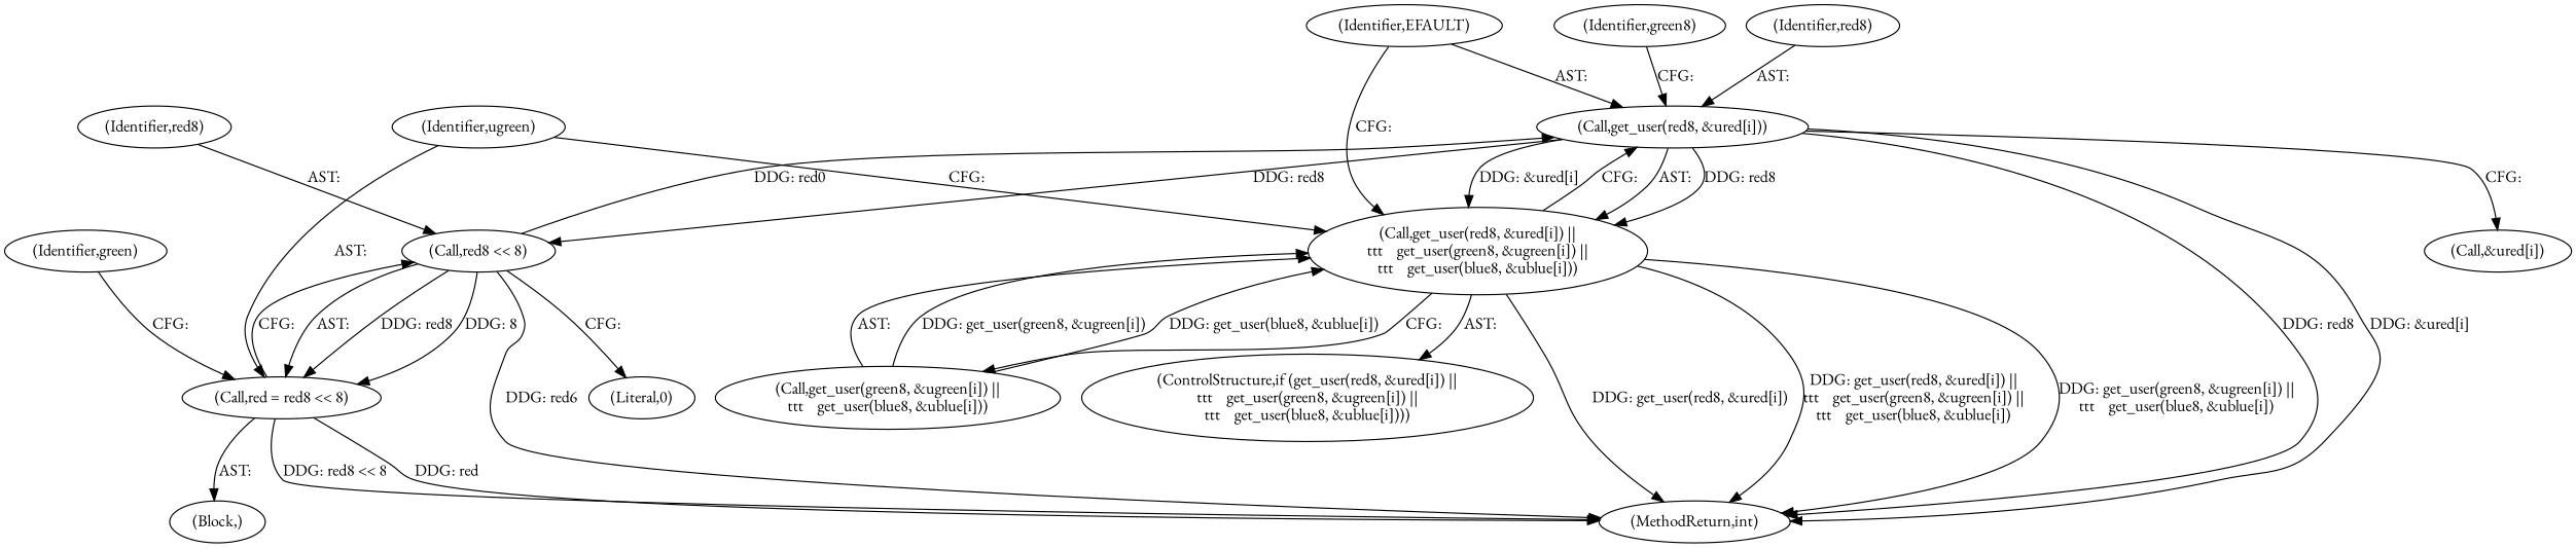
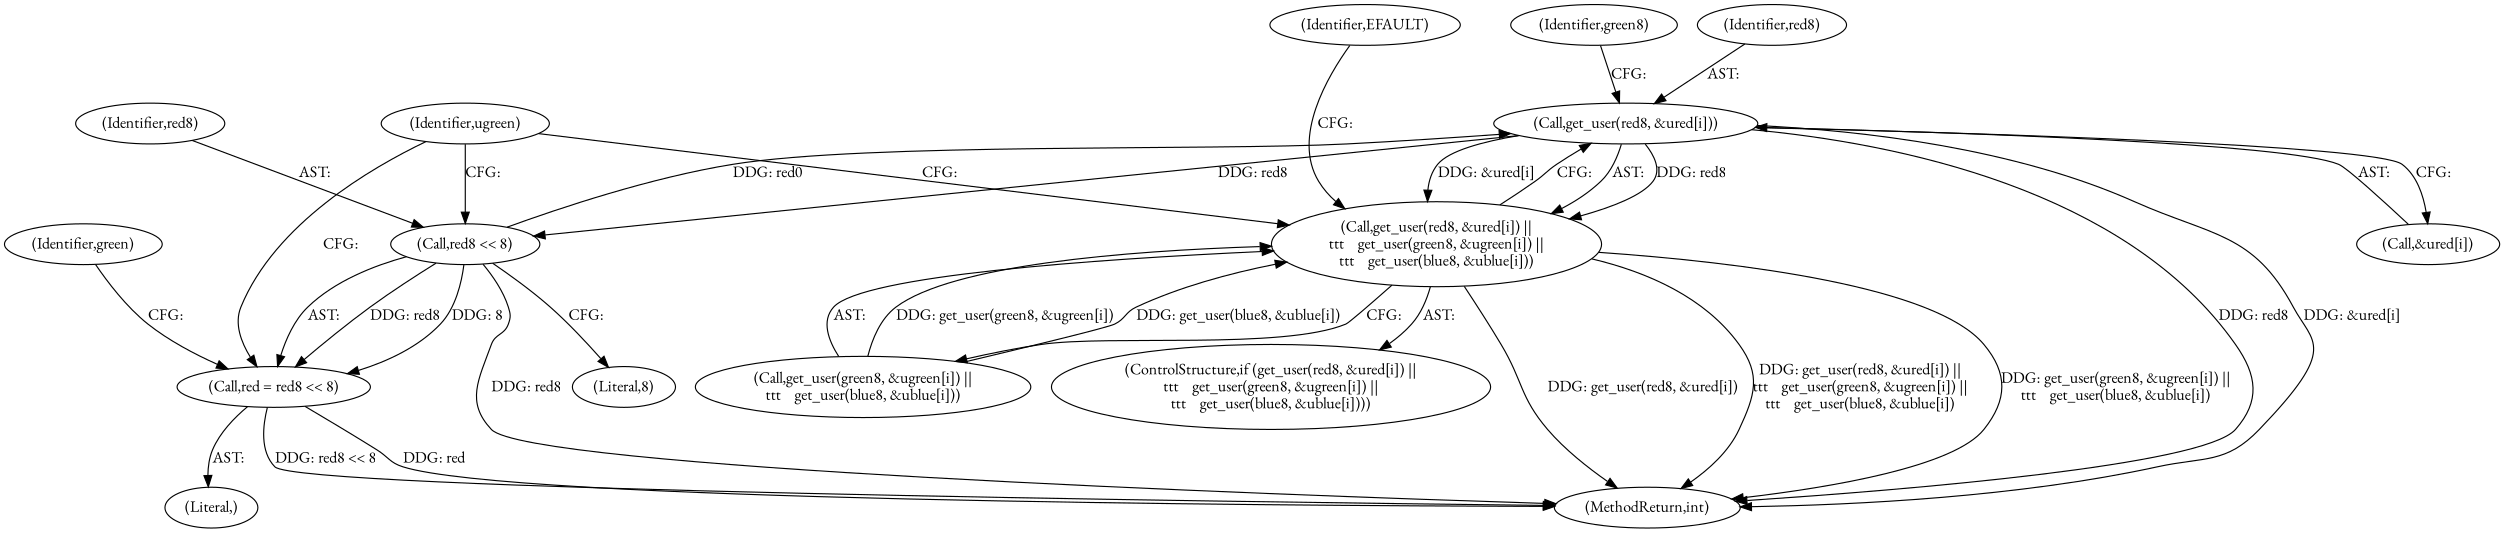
  digraph {
    fontname="EB Garamond"
    node [fontname="EB Garamond"]
    edge [fontname="EB Garamond"]
    n1 [label="(Call,get_user(red8, &ured[i]))"]
    n2 [label="(Call,red8 << 8)"]
    n3 [label="(Call,get_user(red8, &ured[i]) ||\n\t\t\t    get_user(green8, &ugreen[i]) ||\n\t\t\t    get_user(blue8, &ublue[i]))"]
    n4 [label="(MethodReturn,int)"]
    n5 [label="(Call,&ured[i])"]
    n6 [label="(Call,red = red8 << 8)"]
-   n7 [label="(Literal,0)"]
+   n7 [label="(Literal,8)"]
    n8 [label="(Call,get_user(green8, &ugreen[i]) ||\n\t\t\t    get_user(blue8, &ublue[i]))"]
    n9 [label="(ControlStructure,if (get_user(red8, &ured[i]) ||\n\t\t\t    get_user(green8, &ugreen[i]) ||\n\t\t\t    get_user(blue8, &ublue[i])))"]
-   n10 [label="(Block,)"]
+   n10 [label="(Literal,)"]
    n11 [label="(Identifier,ugreen)"]
    n12 [label="(Identifier,EFAULT)"]
    n13 [label="(Identifier,red8)"]
    n14 [label="(Identifier,green)"]
    n15 [label="(Identifier,red8)"]
    n16 [label="(Identifier,green8)"]
    n1 -> n2 [label="DDG: red8"]
    n1 -> n3 [label="AST: "]
    n1 -> n3 [label="DDG: red8"]
    n1 -> n3 [label="DDG: &ured[i]"]
    n1 -> n4 [label="DDG: red8"]
    n1 -> n4 [label="DDG: &ured[i]"]
    n1 -> n5 [label="CFG: "]
    n2 -> n1 [label="DDG: red0"]
-   n2 -> n4 [label="DDG: red6"]
+   n2 -> n4 [label="DDG: red8"]
    n2 -> n6 [label="AST: "]
    n2 -> n6 [label="DDG: red8"]
    n2 -> n6 [label="DDG: 8"]
    n2 -> n7 [label="CFG: "]
    n3 -> n1 [label="CFG: "]
    n3 -> n4 [label="DDG: get_user(green8, &ugreen[i]) ||\n\t\t\t    get_user(blue8, &ublue[i])"]
    n3 -> n4 [label="DDG: get_user(red8, &ured[i])"]
    n3 -> n4 [label="DDG: get_user(red8, &ured[i]) ||\n\t\t\t    get_user(green8, &ugreen[i]) ||\n\t\t\t    get_user(blue8, &ublue[i])"]
    n3 -> n8 [label="CFG: "]
    n3 -> n9 [label="AST: "]
-   n12 -> n1 [label="AST: "]
-   n6 -> n2 [label="CFG: "]
+   n5 -> n1 [label="AST: "]
+   n11 -> n2 [label="CFG: "]
    n6 -> n4 [label="DDG: red8 << 8"]
    n6 -> n4 [label="DDG: red"]
    n6 -> n10 [label="AST: "]
    n8 -> n3 [label="AST: "]
    n8 -> n3 [label="DDG: get_user(green8, &ugreen[i])"]
    n8 -> n3 [label="DDG: get_user(blue8, &ublue[i])"]
    n11 -> n3 [label="CFG: "]
-   n11 -> n6 [label="AST: "]
+   n11 -> n6 [label="CFG: "]
    n12 -> n3 [label="CFG: "]
    n13 -> n2 [label="AST: "]
    n14 -> n6 [label="CFG: "]
    n15 -> n1 [label="AST: "]
    n16 -> n1 [label="CFG: "]
  }
